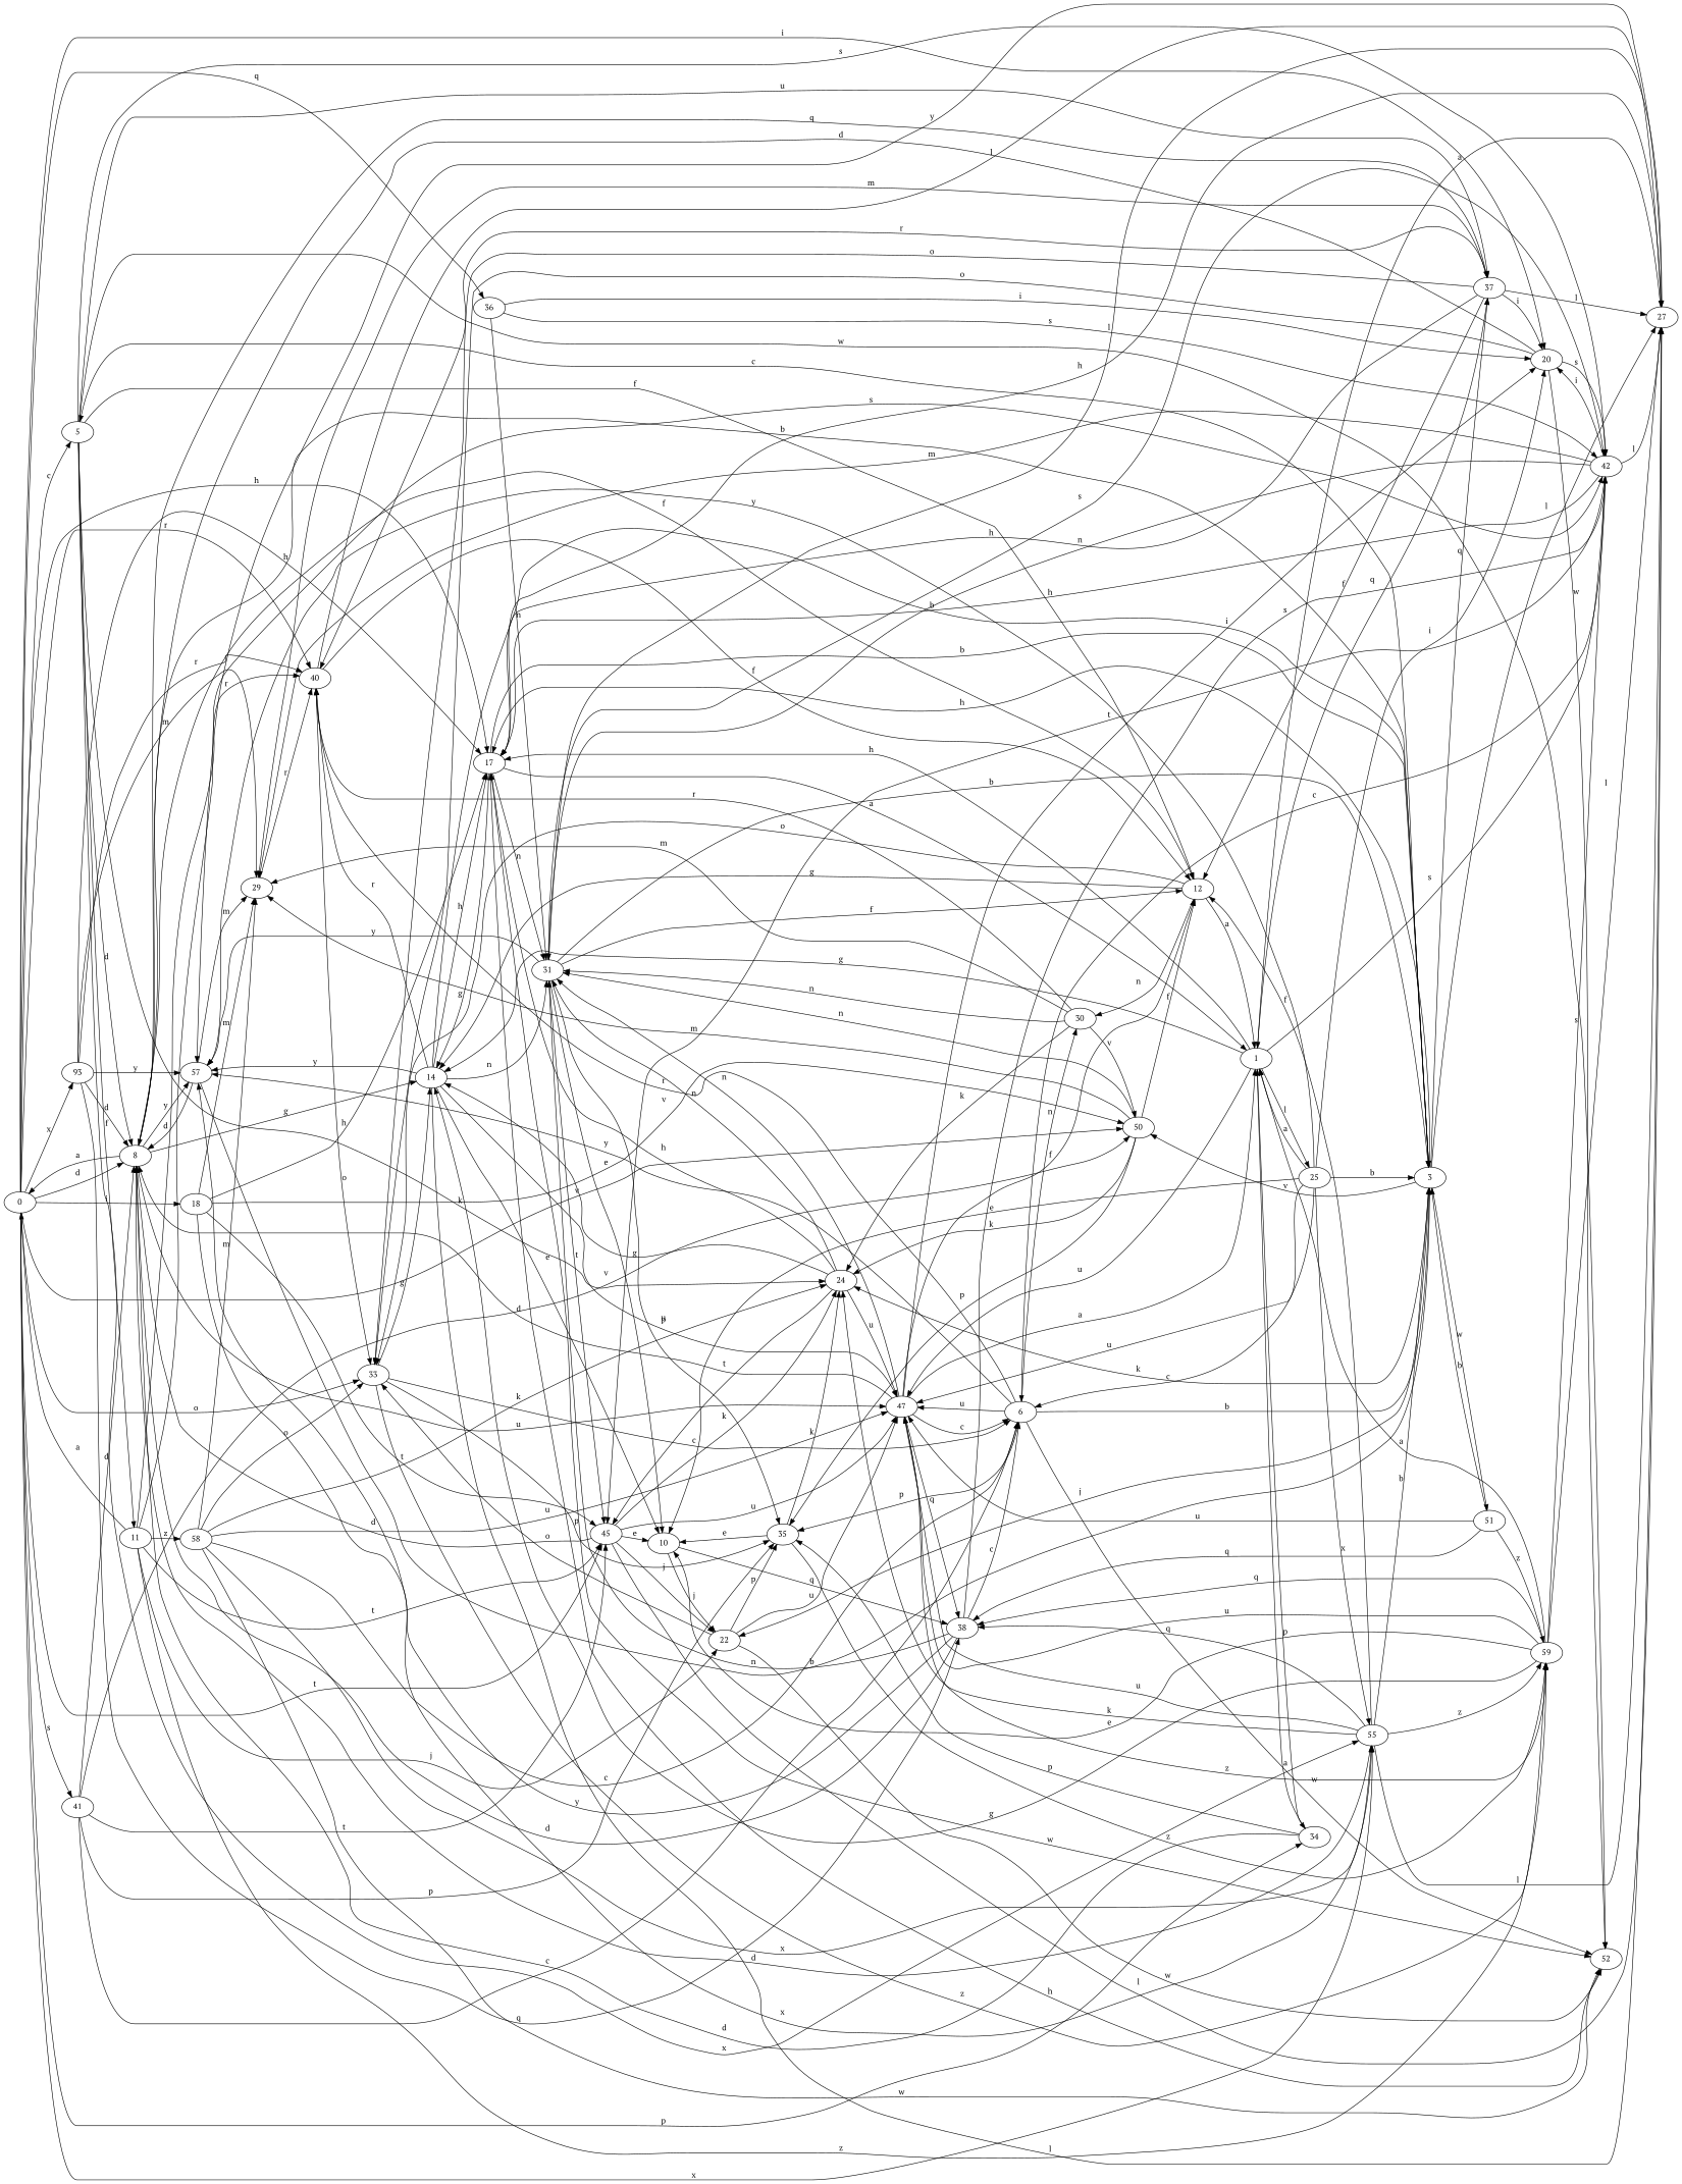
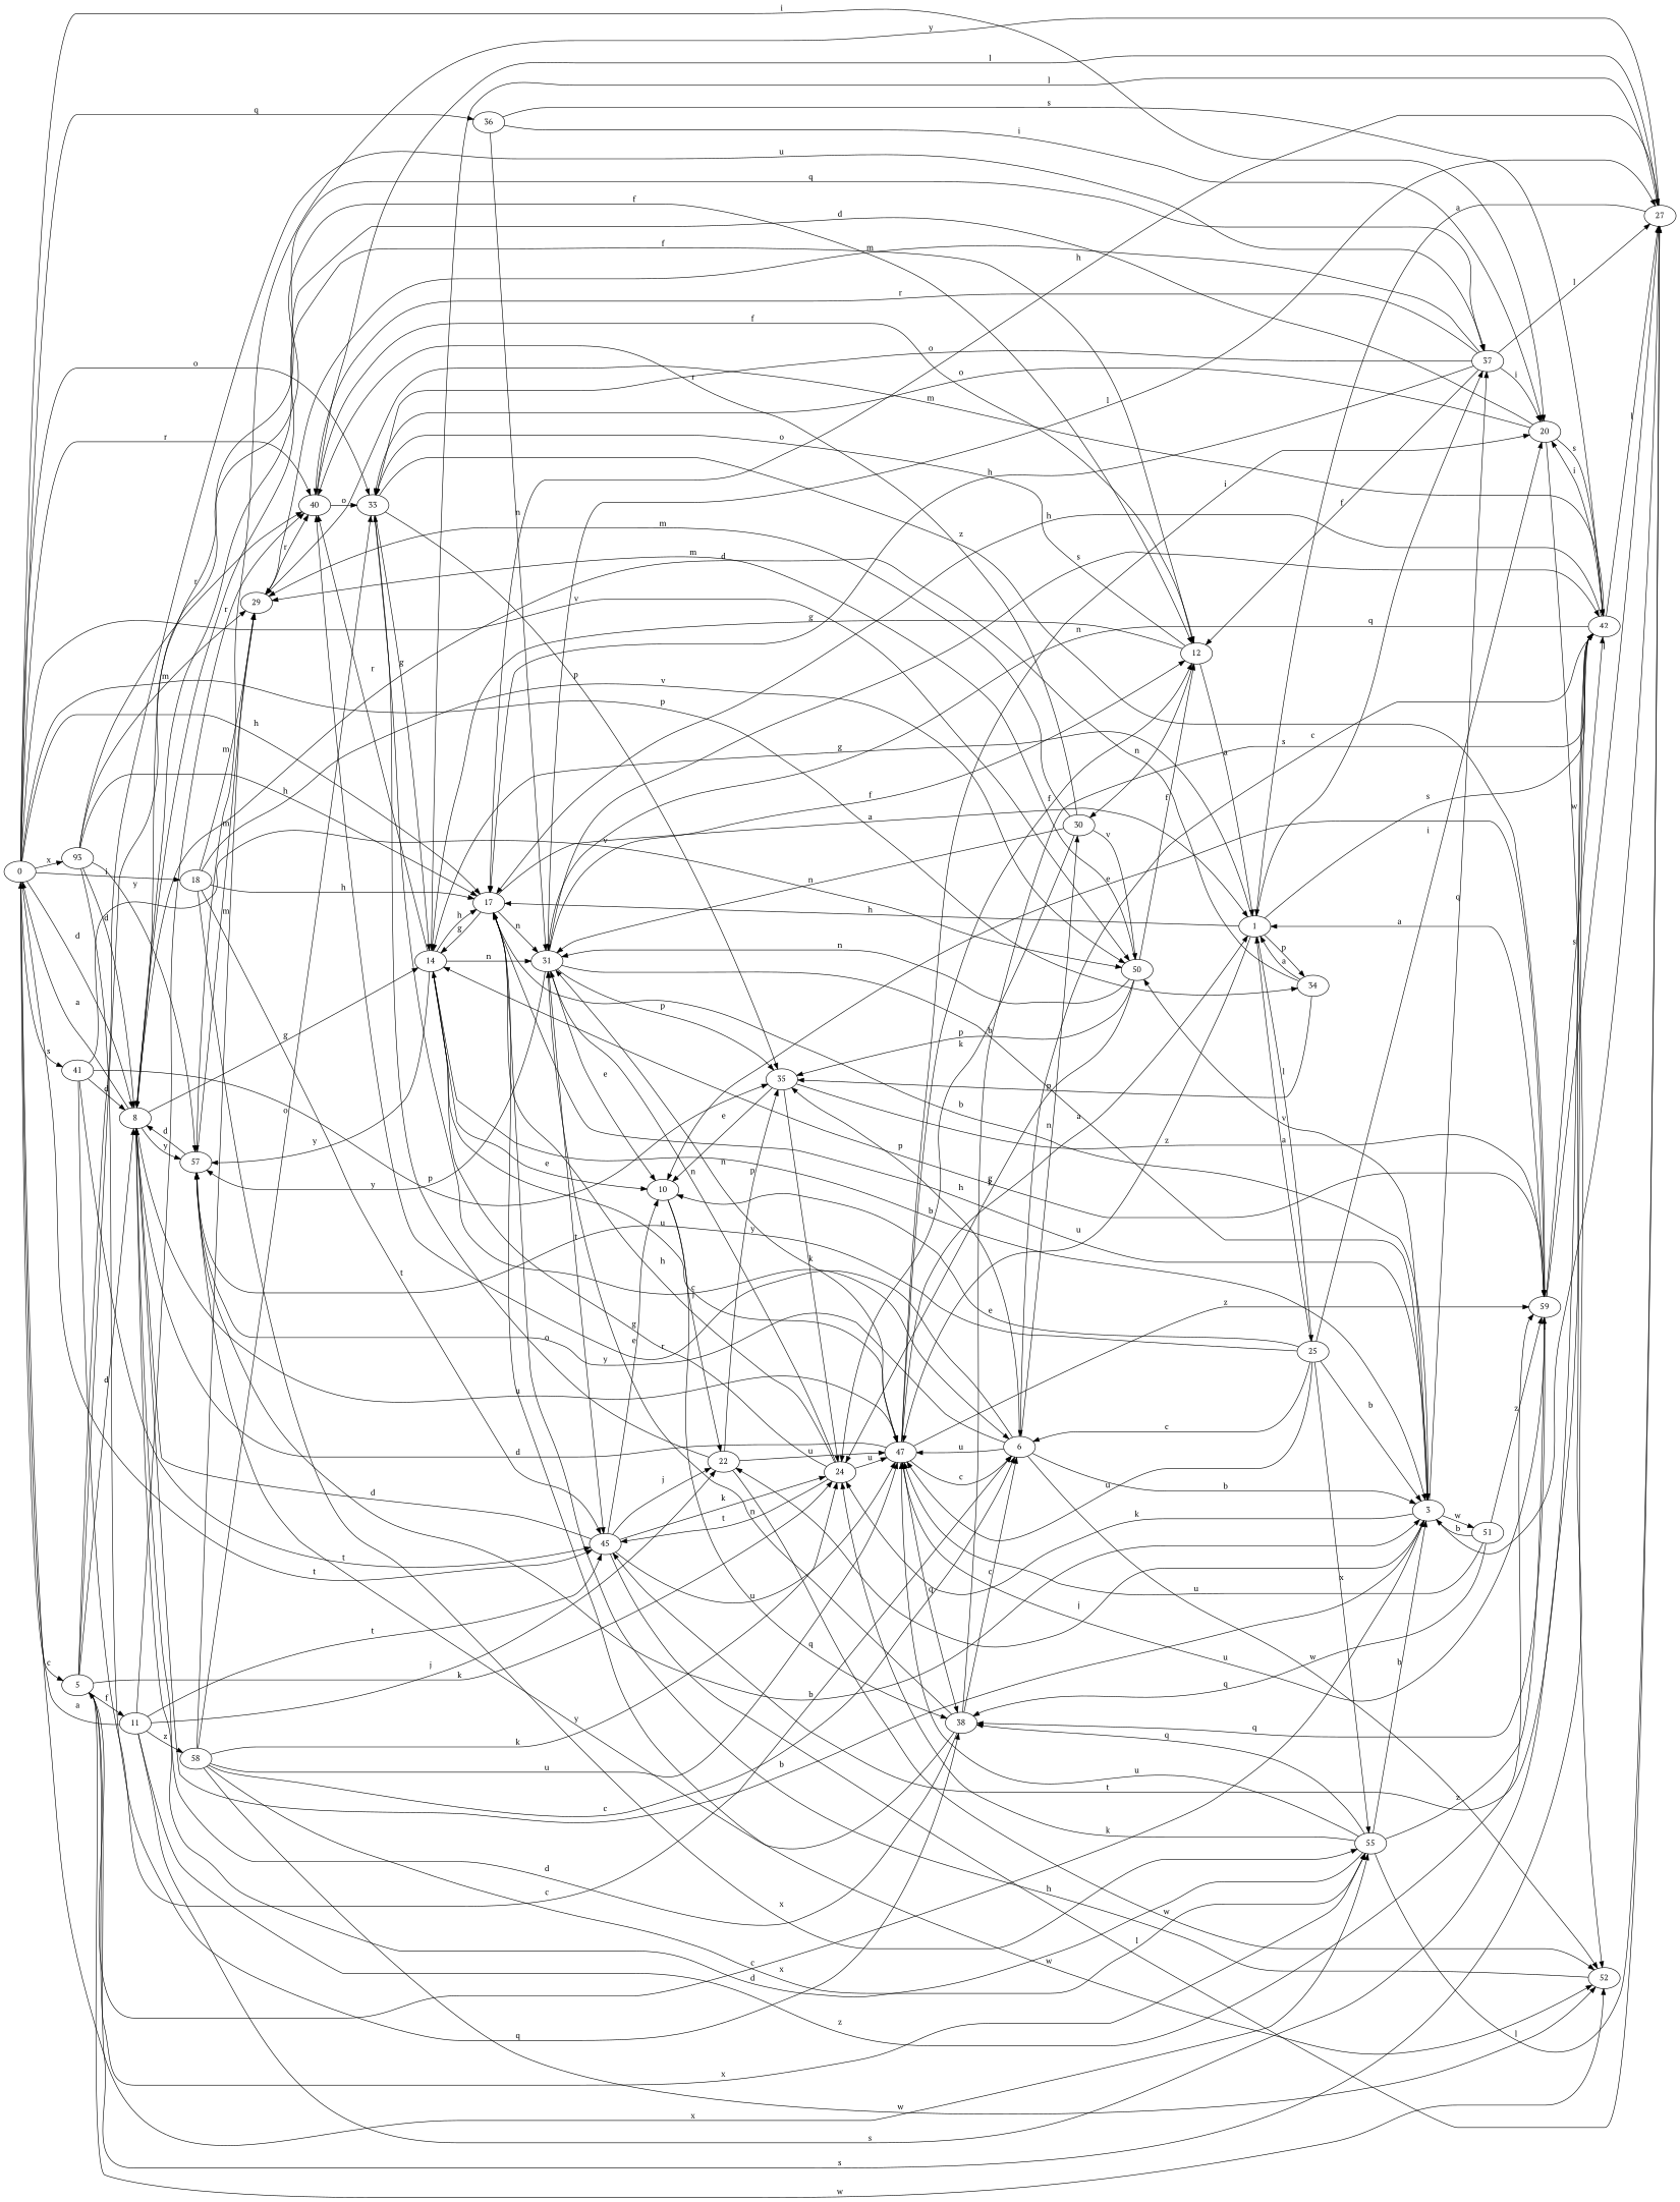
  strict digraph {
    fontname="PT Serif"
    rankdir=LR
    node [fontname="PT Serif"]
    edge [fontname="PT Serif"]
    0
    5
    8
    17
    18
    20
    33
    34
    36
    40
    41
    45
    50
    n14 [label=93]
    55
    37
    42
    24
    11
    12
    52
    14
    47
    3
    57
    1
    31
    29
    6
    35
    59
    27
    22
    10
    38
    25
    51
    58
    30
    0 -> 5 [label=c]
    0 -> 8 [label=d]
    0 -> 17 [label=h]
    0 -> 18 [label=i]
    0 -> 20 [label=i]
    0 -> 33 [label=o]
    0 -> 34 [label=p]
    0 -> 36 [label=q]
    0 -> 40 [label=r]
    0 -> 41 [label=s]
    0 -> 45 [label=t]
    0 -> 50 [label=v]
    0 -> n14 [label=x]
    0 -> 55 [label=x]
    5 -> 8 [label=d]
    5 -> 55 [label=x]
    5 -> 37 [label=u]
    5 -> 42 [label=s]
    5 -> 24 [label=k]
    5 -> 11 [label=f]
    5 -> 12 [label=f]
    5 -> 52 [label=w]
    8 -> 0 [label=a]
    8 -> 37 [label=q]
    8 -> 12 [label=f]
    8 -> 14 [label=g]
    8 -> 47 [label=u]
    8 -> 3 [label=b]
    8 -> 57 [label=y]
    17 -> 52 [label=w]
    17 -> 14 [label=g]
    17 -> 3 [label=b]
    17 -> 1 [label=a]
    17 -> 31 [label=n]
    18 -> 17 [label=h]
    18 -> 45 [label=t]
    18 -> 50 [label=v]
    18 -> 55 [label=x]
    18 -> 29 [label=m]
    20 -> 8 [label=d]
    20 -> 33 [label=o]
    20 -> 42 [label=s]
    20 -> 52 [label=w]
    33 -> 14 [label=g]
    33 -> 6 [label=c]
    33 -> 35 [label=p]
    33 -> 59 [label=z]
    34 -> 8 [label=d]
    34 -> 1 [label=a]
    34 -> 35 [label=p]
    36 -> 20 [label=i]
    36 -> 42 [label=s]
    36 -> 31 [label=n]
    40 -> 33 [label=o]
    40 -> 12 [label=f]
    40 -> 27 [label=l]
    41 -> 8 [label=d]
    41 -> 45 [label=t]
    41 -> 50 [label=v]
    41 -> 6 [label=c]
    41 -> 35 [label=p]
    45 -> 8 [label=d]
    45 -> 24 [label=k]
    45 -> 47 [label=u]
    45 -> 27 [label=l]
    45 -> 22 [label=j]
    45 -> 10 [label=e]
    50 -> 24 [label=k]
    50 -> 12 [label=f]
    50 -> 31 [label=n]
    50 -> 29 [label=m]
    50 -> 35 [label=p]
    n14 -> 8 [label=d]
    n14 -> 17 [label=h]
    n14 -> 40 [label=r]
    n14 -> 57 [label=y]
    n14 -> 29 [label=m]
    n14 -> 38 [label=q]
    55 -> 8 [label=d]
    55 -> 24 [label=k]
-   55 -> 12 [label=f]
    55 -> 47 [label=u]
    55 -> 3 [label=b]
    55 -> 59 [label=z]
    55 -> 27 [label=l]
    55 -> 38 [label=q]
    37 -> 17 [label=h]
    37 -> 20 [label=i]
    37 -> 33 [label=o]
    37 -> 40 [label=r]
    37 -> 12 [label=f]
    37 -> 29 [label=m]
    37 -> 27 [label=l]
    42 -> 17 [label=h]
    42 -> 20 [label=i]
    42 -> 45 [label=t]
    42 -> 31 [label=n]
    42 -> 29 [label=m]
    42 -> 6 [label=c]
    42 -> 27 [label=l]
    24 -> 17 [label=h]
    24 -> 45 [label=t]
    24 -> 14 [label=g]
    24 -> 47 [label=u]
    24 -> 31 [label=n]
    11 -> 0 [label=a]
    11 -> 40 [label=r]
    11 -> 45 [label=t]
    11 -> 42 [label=s]
    11 -> 59 [label=z]
    11 -> 22 [label=j]
    11 -> 58 [label=z]
    12 -> 33 [label=o]
    12 -> 14 [label=g]
    12 -> 1 [label=a]
    12 -> 30 [label=n]
    52 -> 17 [label=h]
    14 -> 17 [label=h]
    14 -> 40 [label=r]
    14 -> 47 [label=u]
    14 -> 3 [label=b]
    14 -> 57 [label=y]
    14 -> 31 [label=n]
    14 -> 27 [label=l]
    14 -> 10 [label=e]
    47 -> 8 [label=d]
    47 -> 20 [label=i]
    47 -> 12 [label=f]
    47 -> 1 [label=a]
    47 -> 31 [label=n]
    47 -> 6 [label=c]
    47 -> 59 [label=z]
    47 -> 38 [label=q]
    3 -> 5 [label=c]
    3 -> 17 [label=h]
    3 -> 50 [label=v]
    3 -> 37 [label=q]
    3 -> 24 [label=k]
    3 -> 27 [label=l]
    3 -> 22 [label=j]
    3 -> 51 [label=w]
    57 -> 8 [label=d]
    57 -> 3 [label=b]
    57 -> 29 [label=m]
    1 -> 17 [label=h]
    1 -> 34 [label=p]
    1 -> 37 [label=q]
    1 -> 42 [label=s]
    1 -> 14 [label=g]
    1 -> 47 [label=u]
    1 -> 25 [label=l]
    31 -> 45 [label=t]
    31 -> 42 [label=s]
    31 -> 12 [label=f]
    31 -> 3 [label=b]
    31 -> 57 [label=y]
    31 -> 35 [label=p]
    31 -> 27 [label=l]
    31 -> 10 [label=e]
    29 -> 40 [label=r]
    6 -> 40 [label=r]
    6 -> 52 [label=w]
    6 -> 47 [label=u]
    6 -> 3 [label=b]
    6 -> 57 [label=y]
    6 -> 35 [label=p]
    6 -> 30 [label=n]
    35 -> 24 [label=k]
    35 -> 59 [label=z]
    35 -> 10 [label=e]
    59 -> 42 [label=s]
    59 -> 14 [label=g]
    59 -> 47 [label=u]
    59 -> 1 [label=a]
    59 -> 27 [label=l]
    59 -> 10 [label=e]
    59 -> 38 [label=q]
    27 -> 17 [label=h]
    27 -> 57 [label=y]
    27 -> 1 [label=a]
    22 -> 33 [label=o]
    22 -> 52 [label=w]
    22 -> 47 [label=u]
    22 -> 35 [label=p]
    10 -> 22 [label=j]
    10 -> 38 [label=q]
    38 -> 8 [label=d]
    38 -> 42 [label=s]
    38 -> 57 [label=y]
    38 -> 31 [label=n]
    38 -> 6 [label=c]
    25 -> 20 [label=i]
    25 -> 55 [label=x]
    25 -> 47 [label=u]
    25 -> 3 [label=b]
    25 -> 57 [label=y]
    25 -> 1 [label=a]
    25 -> 6 [label=c]
    25 -> 10 [label=e]
    51 -> 47 [label=u]
    51 -> 3 [label=b]
    51 -> 59 [label=z]
    51 -> 38 [label=q]
    58 -> 33 [label=o]
    58 -> 55 [label=x]
    58 -> 24 [label=k]
    58 -> 52 [label=w]
    58 -> 47 [label=u]
    58 -> 29 [label=m]
    58 -> 6 [label=c]
    30 -> 40 [label=r]
    30 -> 50 [label=v]
    30 -> 24 [label=k]
    30 -> 31 [label=n]
    30 -> 29 [label=m]
  }
